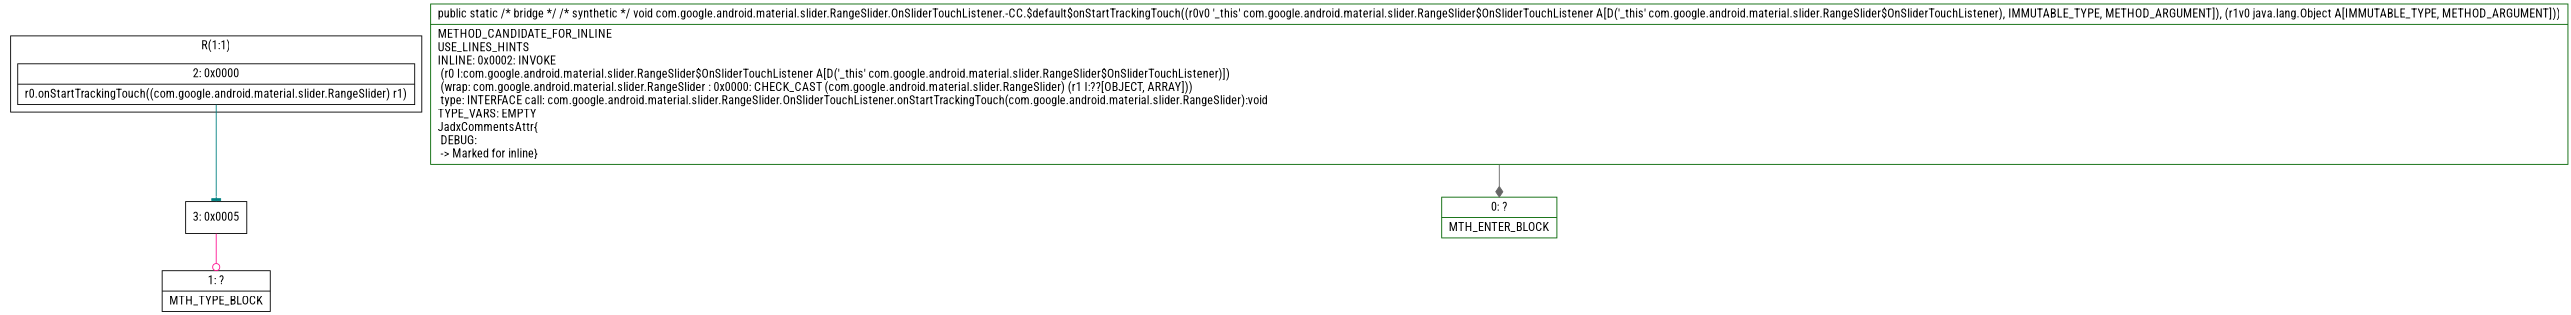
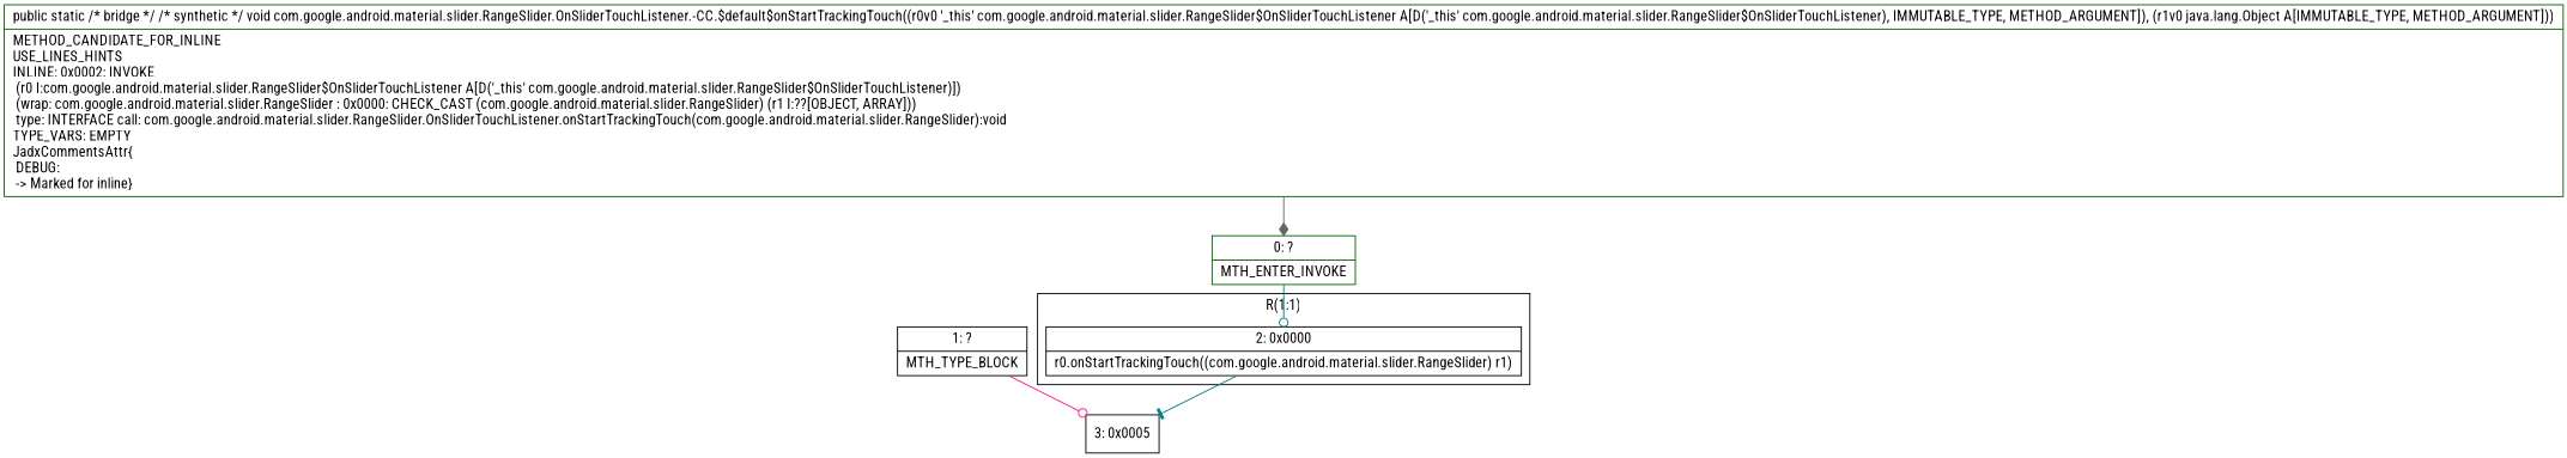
  digraph {
    fontname="Roboto Condensed"
    node [color=black fontname="Roboto Condensed" shape=record]
    edge [arrowhead=odot color=teal fontname="Roboto Condensed"]
    n1 [label="{2\:\ 0x0000|r0.onStartTrackingTouch((com.google.android.material.slider.RangeSlider) r1)\l}"]
    n2 [label="{3\:\ 0x0005}"]
    n3 [label="{1\:\ ?|MTH_TYPE_BLOCK\l}"]
-   n4 [color=darkgreen label="{0\:\ ?|MTH_ENTER_BLOCK\l}"]
+   n4 [color=darkgreen label="{0\:\ ?|MTH_ENTER_INVOKE\l}"]
    n5 [color=darkgreen label="{public static \/* bridge *\/ \/* synthetic *\/ void com.google.android.material.slider.RangeSlider.OnSliderTouchListener.\-CC.$default$onStartTrackingTouch((r0v0 '_this' com.google.android.material.slider.RangeSlider$OnSliderTouchListener A[D('_this' com.google.android.material.slider.RangeSlider$OnSliderTouchListener), IMMUTABLE_TYPE, METHOD_ARGUMENT]), (r1v0 java.lang.Object A[IMMUTABLE_TYPE, METHOD_ARGUMENT]))  | METHOD_CANDIDATE_FOR_INLINE\lUSE_LINES_HINTS\lINLINE: 0x0002: INVOKE  \l  (r0 I:com.google.android.material.slider.RangeSlider$OnSliderTouchListener A[D('_this' com.google.android.material.slider.RangeSlider$OnSliderTouchListener)])\l  (wrap: com.google.android.material.slider.RangeSlider : 0x0000: CHECK_CAST (com.google.android.material.slider.RangeSlider) (r1 I:??[OBJECT, ARRAY]))\l type: INTERFACE call: com.google.android.material.slider.RangeSlider.OnSliderTouchListener.onStartTrackingTouch(com.google.android.material.slider.RangeSlider):void\lTYPE_VARS: EMPTY\lJadxCommentsAttr\{\l DEBUG: \l \-\> Marked for inline\}\l}"]
    subgraph cluster_1 {
      label="R(1:1)"
      n1
    }
    n1 -> n2 [arrowhead=tee]
-   n2 -> n3 [color=deeppink]
+   n3 -> n2 [color=deeppink]
+   n4 -> n1
    n5 -> n4 [arrowhead=diamond color=gray40]
  }
